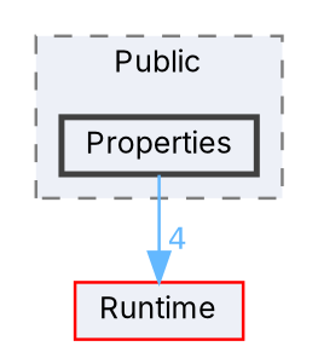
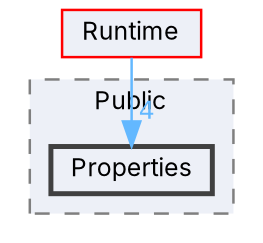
  digraph {
    compound=true
    fontname=Inter
    node [fillcolor="#edf0f7" fontname=Inter fontsize=10 shape=box]
    n1 [color=grey25 height=0.2 label=Properties style="filled,bold" width=0.4]
    n2 [color=red height=0.2 label=Runtime style=filled width=0.4]
    subgraph cluster_1 {
      bgcolor="#edf0f7"
      fontsize=10
      label=Public
      pencolor=grey50
      style="filled,dashed"
      n1
    }
-   n1 -> n2 [color=steelblue1 fontcolor=steelblue1 fontname=Inter fontsize=10 headlabel=4 labeldistance=1.5 labelfontname=Helvetica labelfontsize=10]
+   n2 -> n1 [color=steelblue1 fontcolor=steelblue1 fontname=Inter fontsize=10 headlabel=4 labeldistance=1.5 labelfontname=Helvetica labelfontsize=10]
  }
